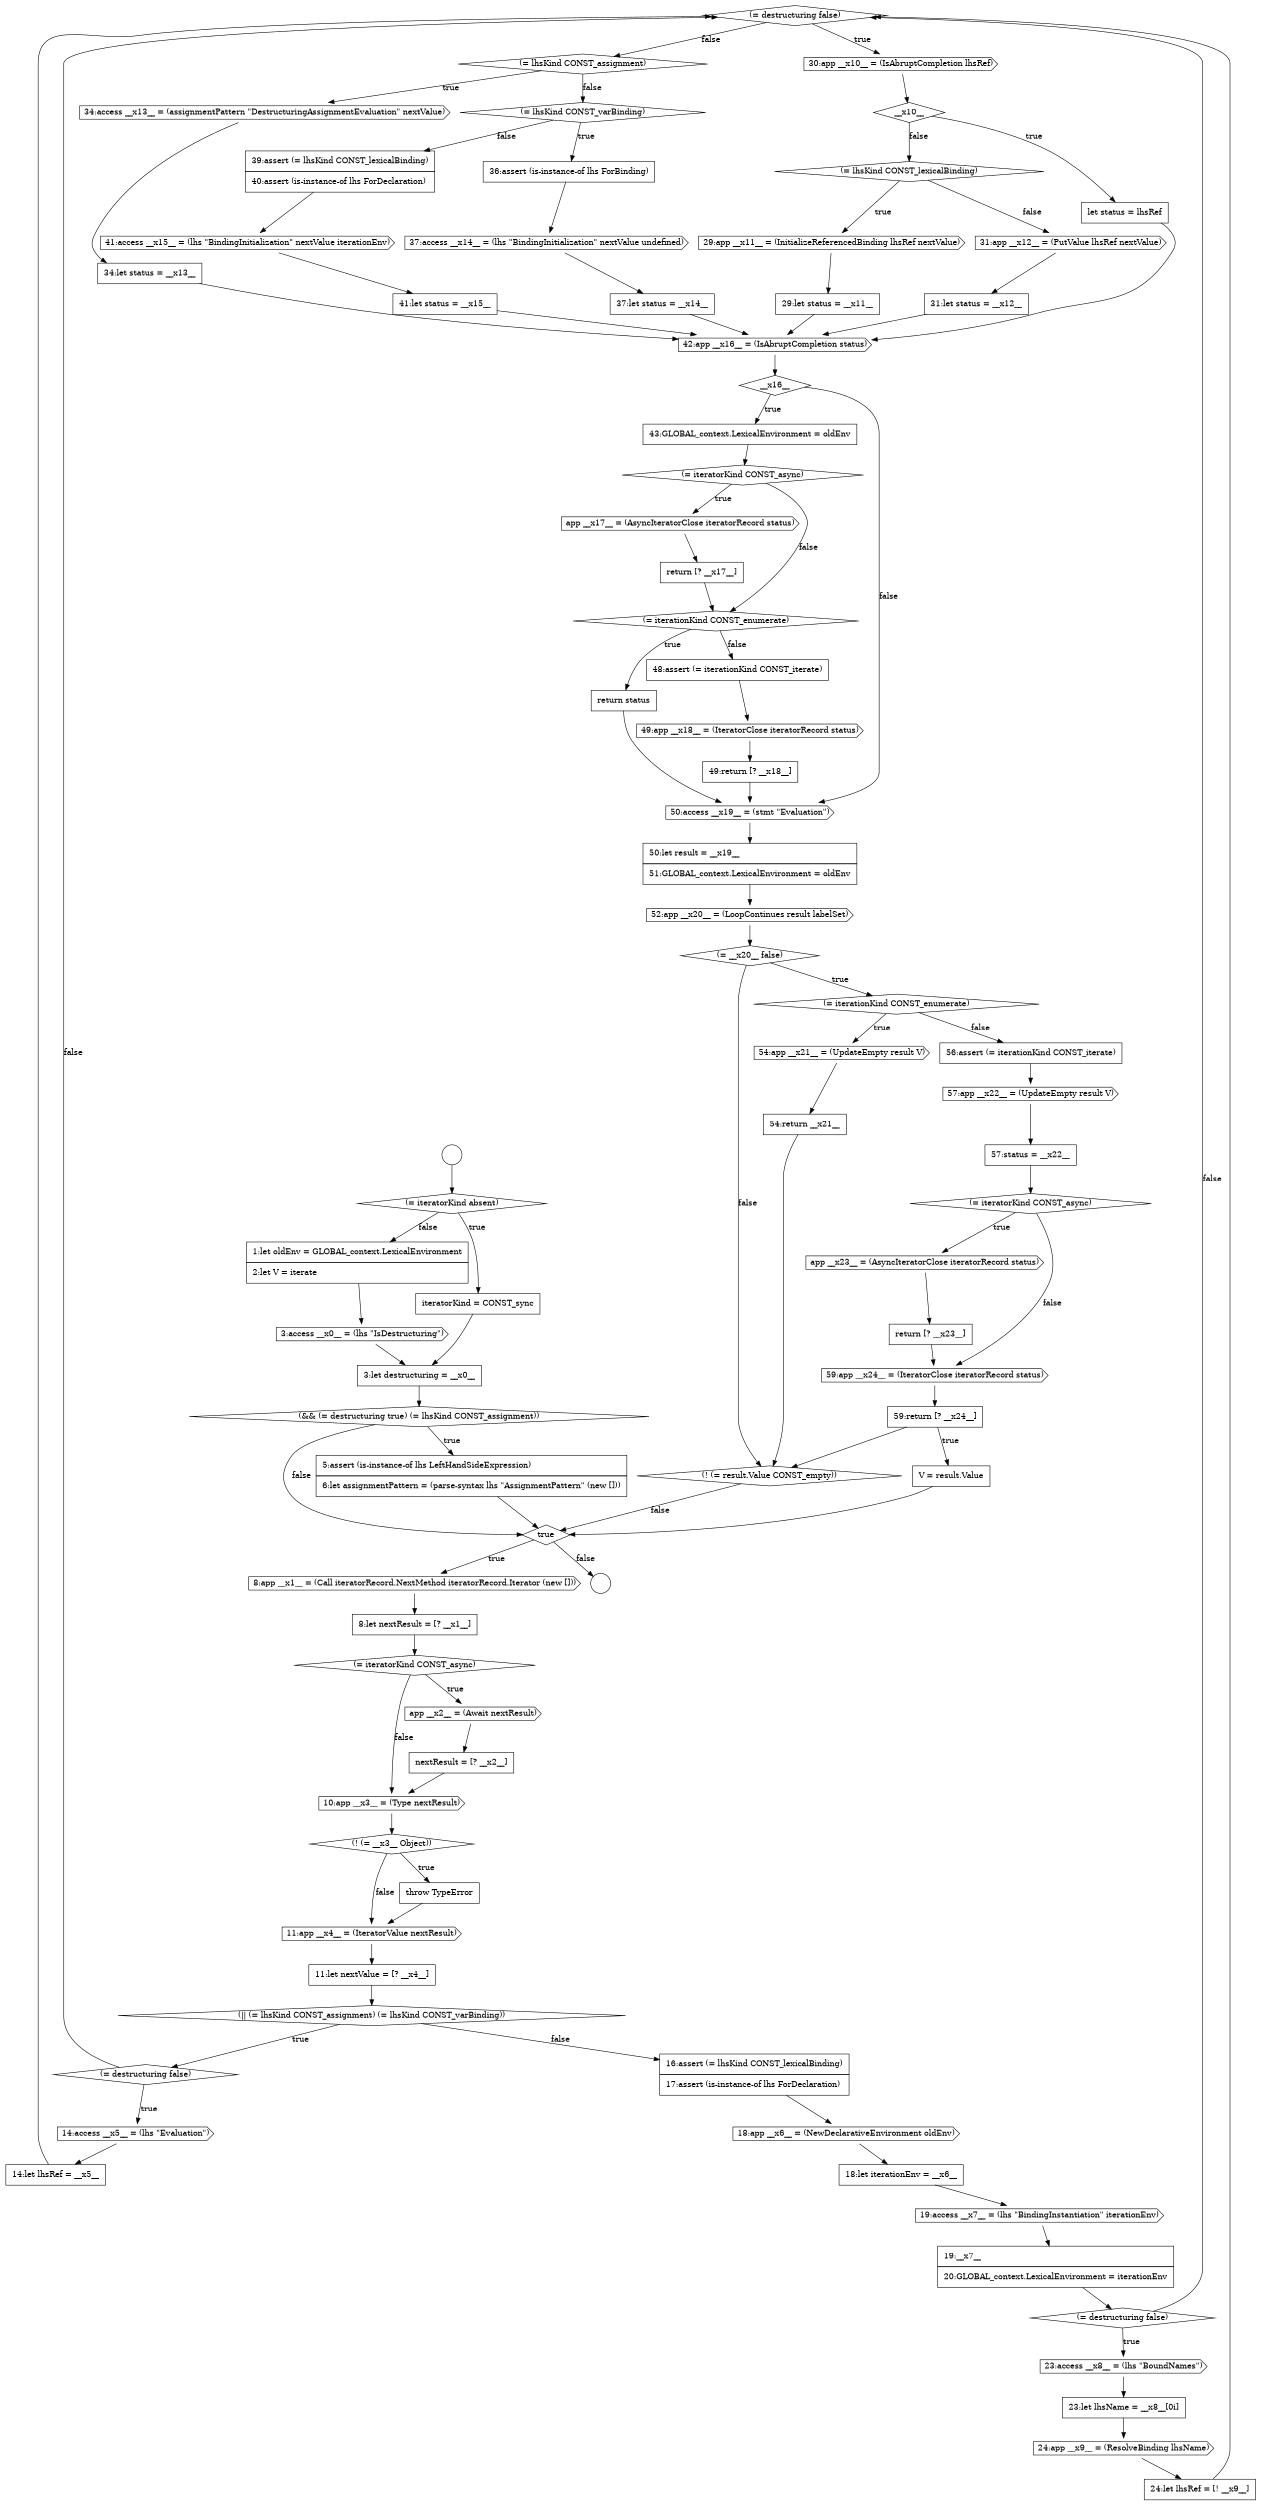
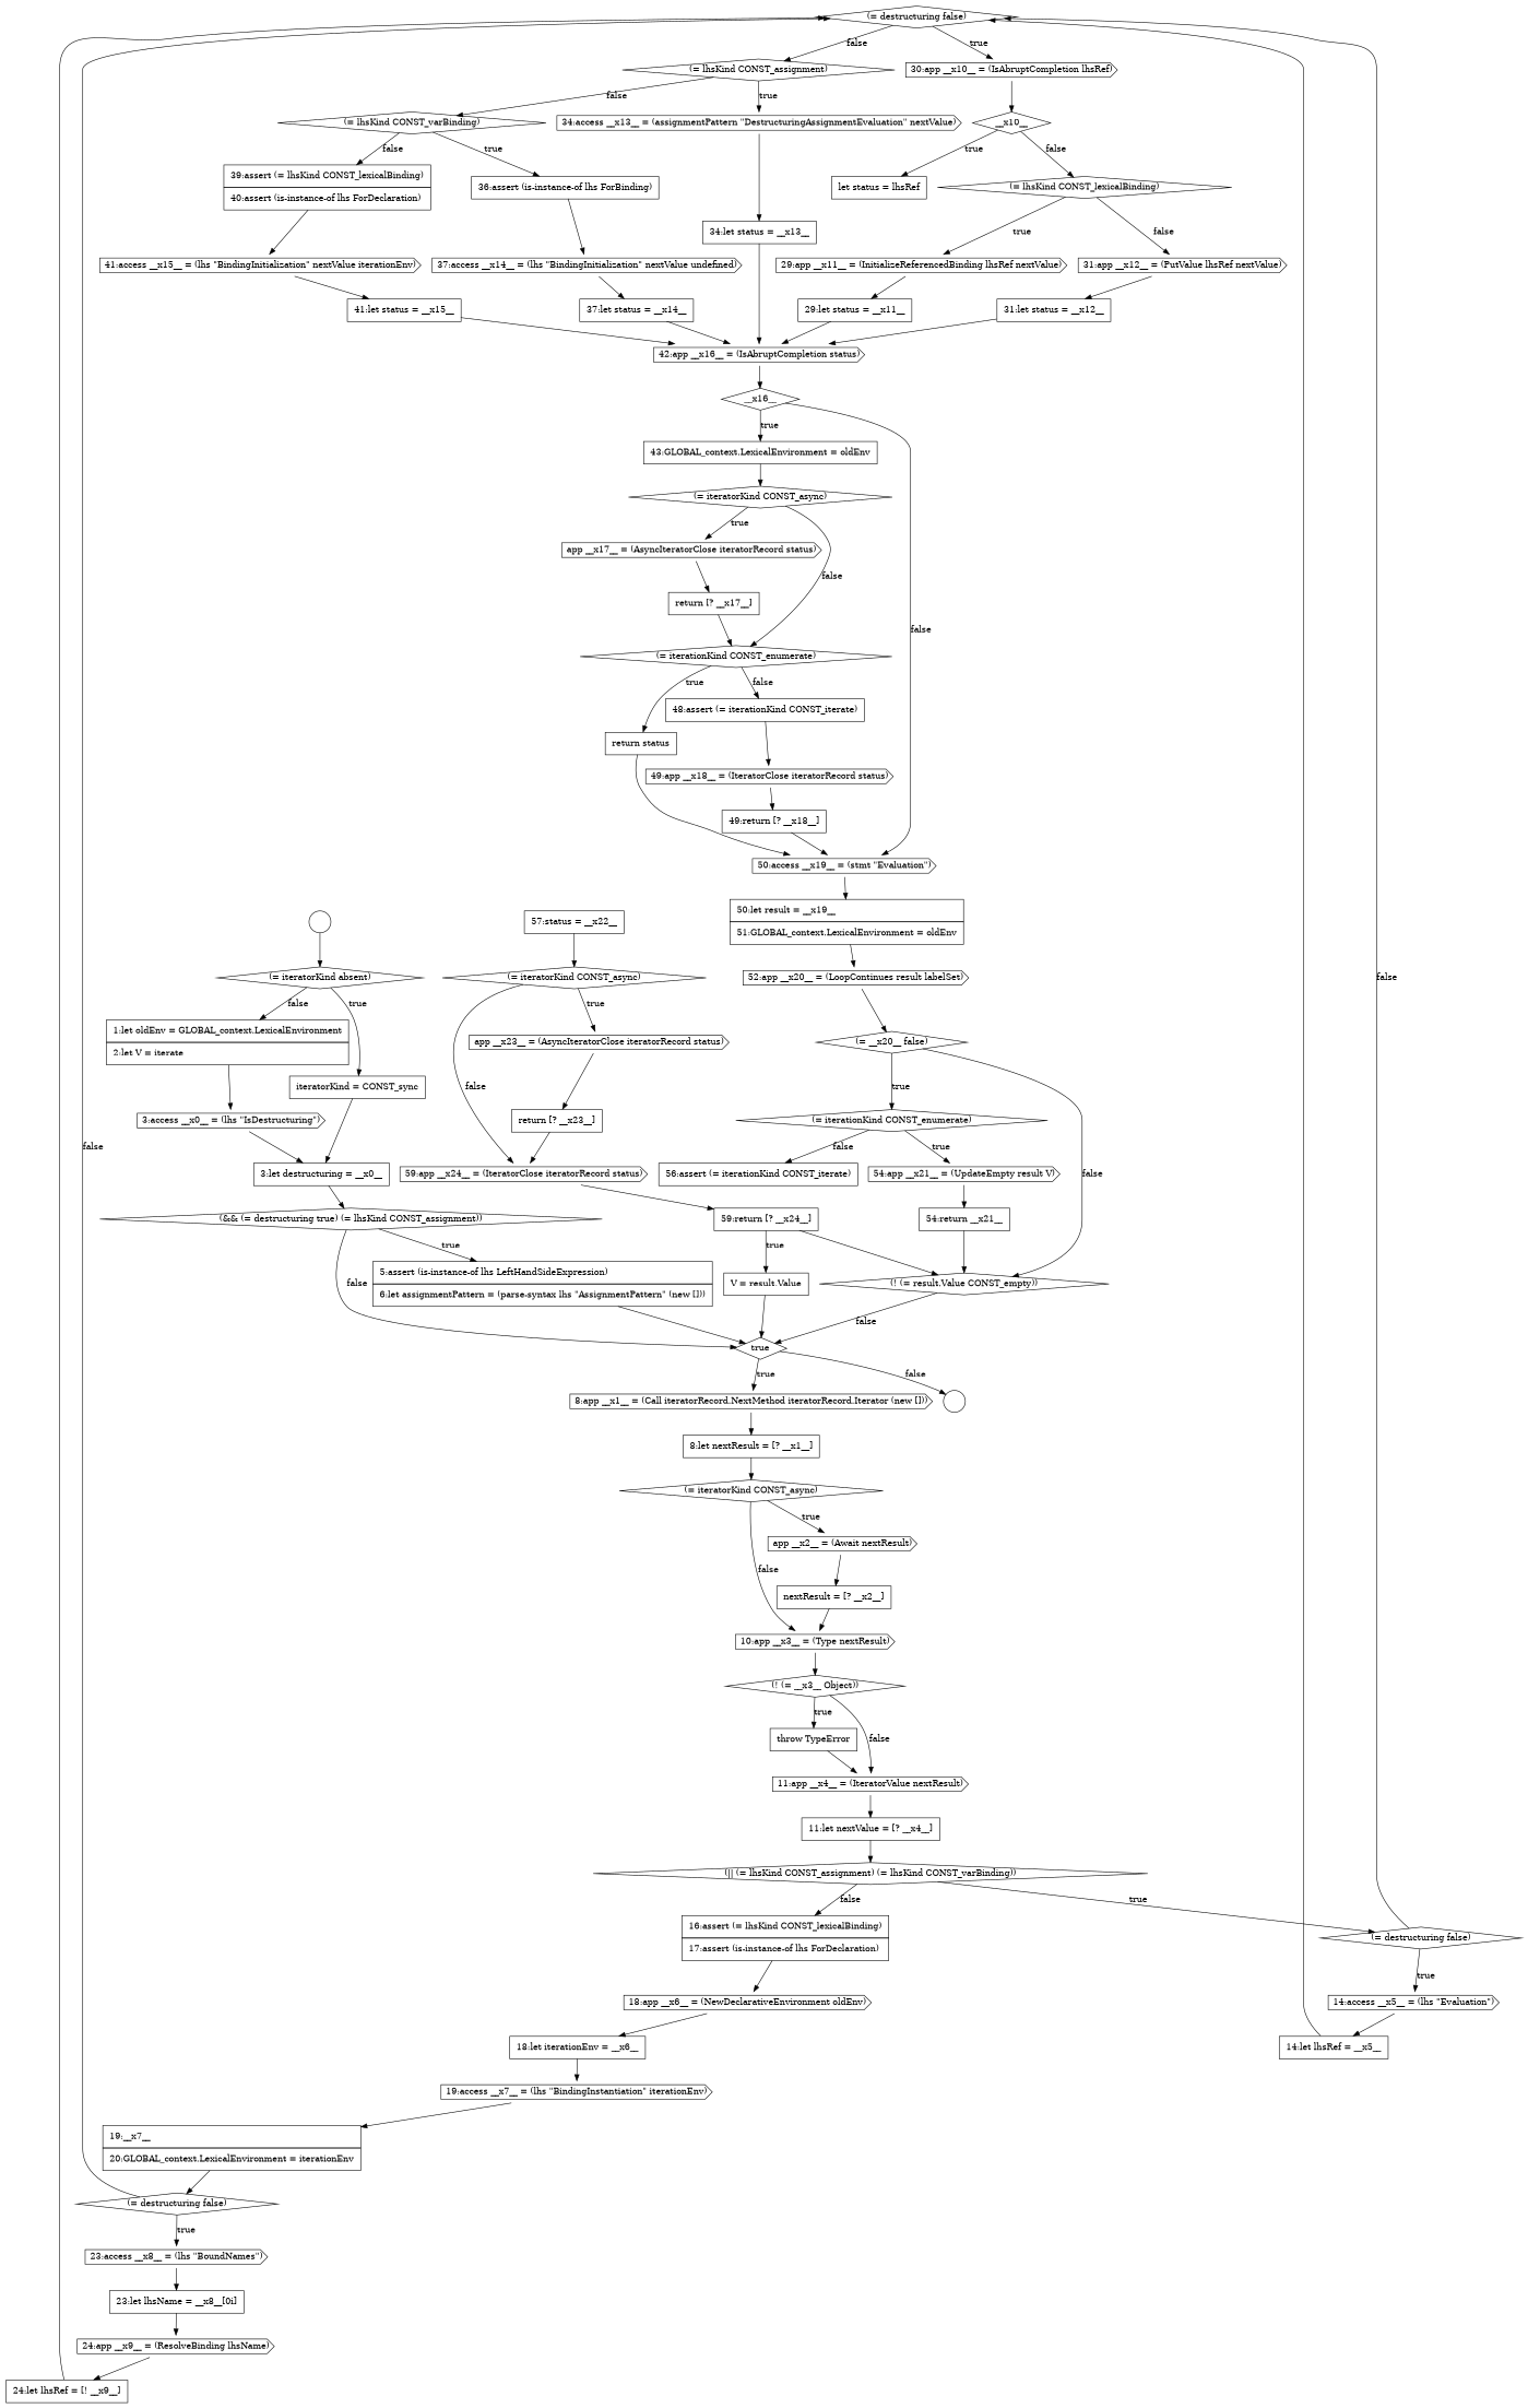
  digraph {
    fontname="DejaVu Serif"
    node [color=black fillcolor=white fontname="DejaVu Serif" shape=none style=filled]
    edge [color=black fontname="DejaVu Serif"]
    n1 [label=<<font color="black">(= destructuring false)</font>> shape=diamond]
    n2 [label=<<font color="black">(= lhsKind CONST_assignment)</font>> shape=diamond]
    n3 [label=<<font color="black">30:app __x10__ = (IsAbruptCompletion lhsRef)</font>> shape=cds]
    n4 [label=<<font color="black">(= lhsKind CONST_varBinding)</font>> shape=diamond]
    n5 [label=<<font color="black">34:access __x13__ = (assignmentPattern &quot;DestructuringAssignmentEvaluation&quot; nextValue)</font>> shape=cds]
    n6 [label=<<font color="black">__x10__</font>> shape=diamond]
    n7 [label=<<font color="black">     <table border="0" cellborder="1" cellspacing="0" cellpadding="10">       <tr><td align="left">18:let iterationEnv = __x6__</td></tr>     </table>   </font>> margin=0]
    n8 [label=<<font color="black">19:access __x7__ = (lhs &quot;BindingInstantiation&quot; iterationEnv)</font>> shape=cds]
    n9 [label=<<font color="black">     <table border="0" cellborder="1" cellspacing="0" cellpadding="10">       <tr><td align="left">19:__x7__</td></tr>       <tr><td align="left">20:GLOBAL_context.LexicalEnvironment = iterationEnv</td></tr>     </table>   </font>> margin=0]
    n10 [label=<<font color="black">true</font>> shape=diamond]
    n11 [label=<<font color="black">8:app __x1__ = (Call iteratorRecord.NextMethod iteratorRecord.Iterator (new []))</font>> shape=cds]
    n12 [label=" " shape=circle]
    n13 [label=<<font color="black">     <table border="0" cellborder="1" cellspacing="0" cellpadding="10">       <tr><td align="left">8:let nextResult = [? __x1__]</td></tr>     </table>   </font>> margin=0]
    n14 [label=<<font color="black">11:app __x4__ = (IteratorValue nextResult)</font>> shape=cds]
    n15 [label=<<font color="black">     <table border="0" cellborder="1" cellspacing="0" cellpadding="10">       <tr><td align="left">11:let nextValue = [? __x4__]</td></tr>     </table>   </font>> margin=0]
    n16 [label=<<font color="black">(|| (= lhsKind CONST_assignment) (= lhsKind CONST_varBinding))</font>> shape=diamond]
    n17 [label=<<font color="black">     <table border="0" cellborder="1" cellspacing="0" cellpadding="10">       <tr><td align="left">31:let status = __x12__</td></tr>     </table>   </font>> margin=0]
    n18 [label=<<font color="black">42:app __x16__ = (IsAbruptCompletion status)</font>> shape=cds]
    n19 [label=<<font color="black">__x16__</font>> shape=diamond]
    n20 [label=<<font color="black">     <table border="0" cellborder="1" cellspacing="0" cellpadding="10">       <tr><td align="left">nextResult = [? __x2__]</td></tr>     </table>   </font>> margin=0]
    n21 [label=<<font color="black">10:app __x3__ = (Type nextResult)</font>> shape=cds]
    n22 [label=<<font color="black">(! (= __x3__ Object))</font>> shape=diamond]
    n23 [label=<<font color="black">18:app __x6__ = (NewDeclarativeEnvironment oldEnv)</font>> shape=cds]
    n24 [label=<<font color="black">(= iteratorKind CONST_async)</font>> shape=diamond]
    n25 [label=<<font color="black">app __x23__ = (AsyncIteratorClose iteratorRecord status)</font>> shape=cds]
    n26 [label=<<font color="black">59:app __x24__ = (IteratorClose iteratorRecord status)</font>> shape=cds]
    n27 [label=<<font color="black">     <table border="0" cellborder="1" cellspacing="0" cellpadding="10">       <tr><td align="left">return [? __x23__]</td></tr>     </table>   </font>> margin=0]
    n28 [label=<<font color="black">     <table border="0" cellborder="1" cellspacing="0" cellpadding="10">       <tr><td align="left">59:return [? __x24__]</td></tr>     </table>   </font>> margin=0]
    n29 [label=<<font color="black">app __x17__ = (AsyncIteratorClose iteratorRecord status)</font>> shape=cds]
    n30 [label=<<font color="black">     <table border="0" cellborder="1" cellspacing="0" cellpadding="10">       <tr><td align="left">return [? __x17__]</td></tr>     </table>   </font>> margin=0]
    n31 [label=<<font color="black">(= iterationKind CONST_enumerate)</font>> shape=diamond]
    n32 [label=<<font color="black">(= lhsKind CONST_lexicalBinding)</font>> shape=diamond]
    n33 [label=<<font color="black">29:app __x11__ = (InitializeReferencedBinding lhsRef nextValue)</font>> shape=cds]
    n34 [label=<<font color="black">31:app __x12__ = (PutValue lhsRef nextValue)</font>> shape=cds]
    n35 [label=<<font color="black">     <table border="0" cellborder="1" cellspacing="0" cellpadding="10">       <tr><td align="left">29:let status = __x11__</td></tr>     </table>   </font>> margin=0]
    n36 [label=<<font color="black">(= iteratorKind CONST_async)</font>> shape=diamond]
    n37 [label=<<font color="black">     <table border="0" cellborder="1" cellspacing="0" cellpadding="10">       <tr><td align="left">3:let destructuring = __x0__</td></tr>     </table>   </font>> margin=0]
    n38 [label=<<font color="black">(&amp;&amp; (= destructuring true) (= lhsKind CONST_assignment))</font>> shape=diamond]
    n39 [label=<<font color="black">     <table border="0" cellborder="1" cellspacing="0" cellpadding="10">       <tr><td align="left">5:assert (is-instance-of lhs LeftHandSideExpression)</td></tr>       <tr><td align="left">6:let assignmentPattern = (parse-syntax lhs &quot;AssignmentPattern&quot; (new []))</td></tr>     </table>   </font>> margin=0]
    n40 [label=<<font color="black">(= destructuring false)</font>> shape=diamond]
    n41 [label=<<font color="black">14:access __x5__ = (lhs &quot;Evaluation&quot;)</font>> shape=cds]
    n42 [label=<<font color="black">     <table border="0" cellborder="1" cellspacing="0" cellpadding="10">       <tr><td align="left">14:let lhsRef = __x5__</td></tr>     </table>   </font>> margin=0]
    n43 [label=<<font color="black">(! (= result.Value CONST_empty))</font>> shape=diamond]
    n44 [label=<<font color="black">     <table border="0" cellborder="1" cellspacing="0" cellpadding="10">       <tr><td align="left">V = result.Value</td></tr>     </table>   </font>> margin=0]
    n45 [label=<<font color="black">52:app __x20__ = (LoopContinues result labelSet)</font>> shape=cds]
    n46 [label=<<font color="black">(= __x20__ false)</font>> shape=diamond]
    n47 [label=<<font color="black">(= iterationKind CONST_enumerate)</font>> shape=diamond]
    n48 [label=<<font color="black">(= iteratorKind absent)</font>> shape=diamond]
    n49 [label=<<font color="black">     <table border="0" cellborder="1" cellspacing="0" cellpadding="10">       <tr><td align="left">1:let oldEnv = GLOBAL_context.LexicalEnvironment</td></tr>       <tr><td align="left">2:let V = iterate</td></tr>     </table>   </font>> margin=0]
    n50 [label=<<font color="black">     <table border="0" cellborder="1" cellspacing="0" cellpadding="10">       <tr><td align="left">iteratorKind = CONST_sync</td></tr>     </table>   </font>> margin=0]
    n51 [label=<<font color="black">3:access __x0__ = (lhs &quot;IsDestructuring&quot;)</font>> shape=cds]
    n52 [label=<<font color="black">     <table border="0" cellborder="1" cellspacing="0" cellpadding="10">       <tr><td align="left">throw TypeError</td></tr>     </table>   </font>> margin=0]
    n53 [label=<<font color="black">     <table border="0" cellborder="1" cellspacing="0" cellpadding="10">       <tr><td align="left">43:GLOBAL_context.LexicalEnvironment = oldEnv</td></tr>     </table>   </font>> margin=0]
    n54 [label=<<font color="black">50:access __x19__ = (stmt &quot;Evaluation&quot;)</font>> shape=cds]
    n55 [label=<<font color="black">(= iteratorKind CONST_async)</font>> shape=diamond]
    n56 [label=<<font color="black">     <table border="0" cellborder="1" cellspacing="0" cellpadding="10">       <tr><td align="left">50:let result = __x19__</td></tr>       <tr><td align="left">51:GLOBAL_context.LexicalEnvironment = oldEnv</td></tr>     </table>   </font>> margin=0]
    n57 [label=<<font color="black">     <table border="0" cellborder="1" cellspacing="0" cellpadding="10">       <tr><td align="left">37:let status = __x14__</td></tr>     </table>   </font>> margin=0]
    n58 [label=<<font color="black">     <table border="0" cellborder="1" cellspacing="0" cellpadding="10">       <tr><td align="left">36:assert (is-instance-of lhs ForBinding)</td></tr>     </table>   </font>> margin=0]
    n59 [label=<<font color="black">     <table border="0" cellborder="1" cellspacing="0" cellpadding="10">       <tr><td align="left">39:assert (= lhsKind CONST_lexicalBinding)</td></tr>       <tr><td align="left">40:assert (is-instance-of lhs ForDeclaration)</td></tr>     </table>   </font>> margin=0]
    n60 [label=<<font color="black">37:access __x14__ = (lhs &quot;BindingInitialization&quot; nextValue undefined)</font>> shape=cds]
    n61 [label=<<font color="black">41:access __x15__ = (lhs &quot;BindingInitialization&quot; nextValue iterationEnv)</font>> shape=cds]
    n62 [label=<<font color="black">     <table border="0" cellborder="1" cellspacing="0" cellpadding="10">       <tr><td align="left">16:assert (= lhsKind CONST_lexicalBinding)</td></tr>       <tr><td align="left">17:assert (is-instance-of lhs ForDeclaration)</td></tr>     </table>   </font>> margin=0]
    n63 [label=<<font color="black">     <table border="0" cellborder="1" cellspacing="0" cellpadding="10">       <tr><td align="left">56:assert (= iterationKind CONST_iterate)</td></tr>     </table>   </font>> margin=0]
-   n64 [label=<<font color="black">57:app __x22__ = (UpdateEmpty result V)</font>> shape=cds]
    n65 [label=<<font color="black">     <table border="0" cellborder="1" cellspacing="0" cellpadding="10">       <tr><td align="left">57:status = __x22__</td></tr>     </table>   </font>> margin=0]
    n66 [label=<<font color="black">     <table border="0" cellborder="1" cellspacing="0" cellpadding="10">       <tr><td align="left">41:let status = __x15__</td></tr>     </table>   </font>> margin=0]
    n67 [label=<<font color="black">     <table border="0" cellborder="1" cellspacing="0" cellpadding="10">       <tr><td align="left">let status = lhsRef</td></tr>     </table>   </font>> margin=0]
    n68 [label=<<font color="black">     <table border="0" cellborder="1" cellspacing="0" cellpadding="10">       <tr><td align="left">return status</td></tr>     </table>   </font>> margin=0]
    n69 [label=<<font color="black">     <table border="0" cellborder="1" cellspacing="0" cellpadding="10">       <tr><td align="left">48:assert (= iterationKind CONST_iterate)</td></tr>     </table>   </font>> margin=0]
    n70 [label=<<font color="black">     <table border="0" cellborder="1" cellspacing="0" cellpadding="10">       <tr><td align="left">34:let status = __x13__</td></tr>     </table>   </font>> margin=0]
    n71 [label=<<font color="black">     <table border="0" cellborder="1" cellspacing="0" cellpadding="10">       <tr><td align="left">24:let lhsRef = [! __x9__]</td></tr>     </table>   </font>> margin=0]
    n72 [label=<<font color="black">app __x2__ = (Await nextResult)</font>> shape=cds]
    n73 [label=<<font color="black">(= destructuring false)</font>> shape=diamond]
    n74 [label=<<font color="black">23:access __x8__ = (lhs &quot;BoundNames&quot;)</font>> shape=cds]
    n75 [label=<<font color="black">     <table border="0" cellborder="1" cellspacing="0" cellpadding="10">       <tr><td align="left">54:return __x21__</td></tr>     </table>   </font>> margin=0]
    n76 [label=<<font color="black">49:app __x18__ = (IteratorClose iteratorRecord status)</font>> shape=cds]
    n77 [label=<<font color="black">     <table border="0" cellborder="1" cellspacing="0" cellpadding="10">       <tr><td align="left">49:return [? __x18__]</td></tr>     </table>   </font>> margin=0]
    n78 [label=<<font color="black">     <table border="0" cellborder="1" cellspacing="0" cellpadding="10">       <tr><td align="left">23:let lhsName = __x8__[0i]</td></tr>     </table>   </font>> margin=0]
    n79 [label=" " shape=circle]
    n80 [label=<<font color="black">24:app __x9__ = (ResolveBinding lhsName)</font>> shape=cds]
    n81 [label=<<font color="black">54:app __x21__ = (UpdateEmpty result V)</font>> shape=cds]
    n1 -> n2 [label=<<font color="black">false</font>>]
    n1 -> n3 [label=<<font color="black">true</font>>]
    n2 -> n4 [label=<<font color="black">false</font>>]
    n2 -> n5 [label=<<font color="black">true</font>>]
    n3 -> n6
    n4 -> n58 [label=<<font color="black">true</font>>]
    n4 -> n59 [label=<<font color="black">false</font>>]
    n5 -> n70
    n6 -> n32 [label=<<font color="black">false</font>>]
    n6 -> n67 [label=<<font color="black">true</font>>]
    n7 -> n8
    n8 -> n9
    n9 -> n73
    n10 -> n11 [label=<<font color="black">true</font>>]
    n10 -> n12 [label=<<font color="black">false</font>>]
    n11 -> n13
    n13 -> n36
    n14 -> n15
    n15 -> n16
    n16 -> n40 [label=<<font color="black">true</font>>]
    n16 -> n62 [label=<<font color="black">false</font>>]
    n17 -> n18
    n18 -> n19
    n19 -> n53 [label=<<font color="black">true</font>>]
    n19 -> n54 [label=<<font color="black">false</font>>]
    n20 -> n21
    n21 -> n22
    n22 -> n14 [label=<<font color="black">false</font>>]
    n22 -> n52 [label=<<font color="black">true</font>>]
    n23 -> n7
    n24 -> n25 [label=<<font color="black">true</font>>]
    n24 -> n26 [label=<<font color="black">false</font>>]
    n25 -> n27
    n26 -> n28
    n27 -> n26
    n28 -> n43
    n28 -> n44 [label=<<font color="black">true</font>>]
    n29 -> n30
    n30 -> n31
    n31 -> n68 [label=<<font color="black">true</font>>]
    n31 -> n69 [label=<<font color="black">false</font>>]
    n32 -> n33 [label=<<font color="black">true</font>>]
    n32 -> n34 [label=<<font color="black">false</font>>]
    n33 -> n35
    n34 -> n17
    n35 -> n18
    n36 -> n21 [label=<<font color="black">false</font>>]
    n36 -> n72 [label=<<font color="black">true</font>>]
    n37 -> n38
    n38 -> n10 [label=<<font color="black">false</font>>]
    n38 -> n39 [label=<<font color="black">true</font>>]
    n39 -> n10
    n40 -> n1 [label=<<font color="black">false</font>>]
    n40 -> n41 [label=<<font color="black">true</font>>]
    n41 -> n42
    n42 -> n1
    n43 -> n10 [label=<<font color="black">false</font>>]
    n44 -> n10
    n45 -> n46
    n46 -> n43 [label=<<font color="black">false</font>>]
    n46 -> n47 [label=<<font color="black">true</font>>]
    n47 -> n63 [label=<<font color="black">false</font>>]
    n47 -> n81 [label=<<font color="black">true</font>>]
    n48 -> n49 [label=<<font color="black">false</font>>]
    n48 -> n50 [label=<<font color="black">true</font>>]
    n49 -> n51
    n50 -> n37
    n51 -> n37
    n52 -> n14
    n53 -> n55
    n54 -> n56
    n55 -> n29 [label=<<font color="black">true</font>>]
    n55 -> n31 [label=<<font color="black">false</font>>]
    n56 -> n45
    n57 -> n18
    n58 -> n60
    n59 -> n61
    n60 -> n57
    n61 -> n66
    n62 -> n23
-   n63 -> n64
-   n64 -> n65
    n65 -> n24
    n66 -> n18
-   n67 -> n18
    n68 -> n54
    n69 -> n76
    n70 -> n18
    n71 -> n1
    n72 -> n20
    n73 -> n1 [label=<<font color="black">false</font>>]
    n73 -> n74 [label=<<font color="black">true</font>>]
    n74 -> n78
    n75 -> n43
    n76 -> n77
    n77 -> n54
    n78 -> n80
    n79 -> n48
    n80 -> n71
    n81 -> n75
  }
